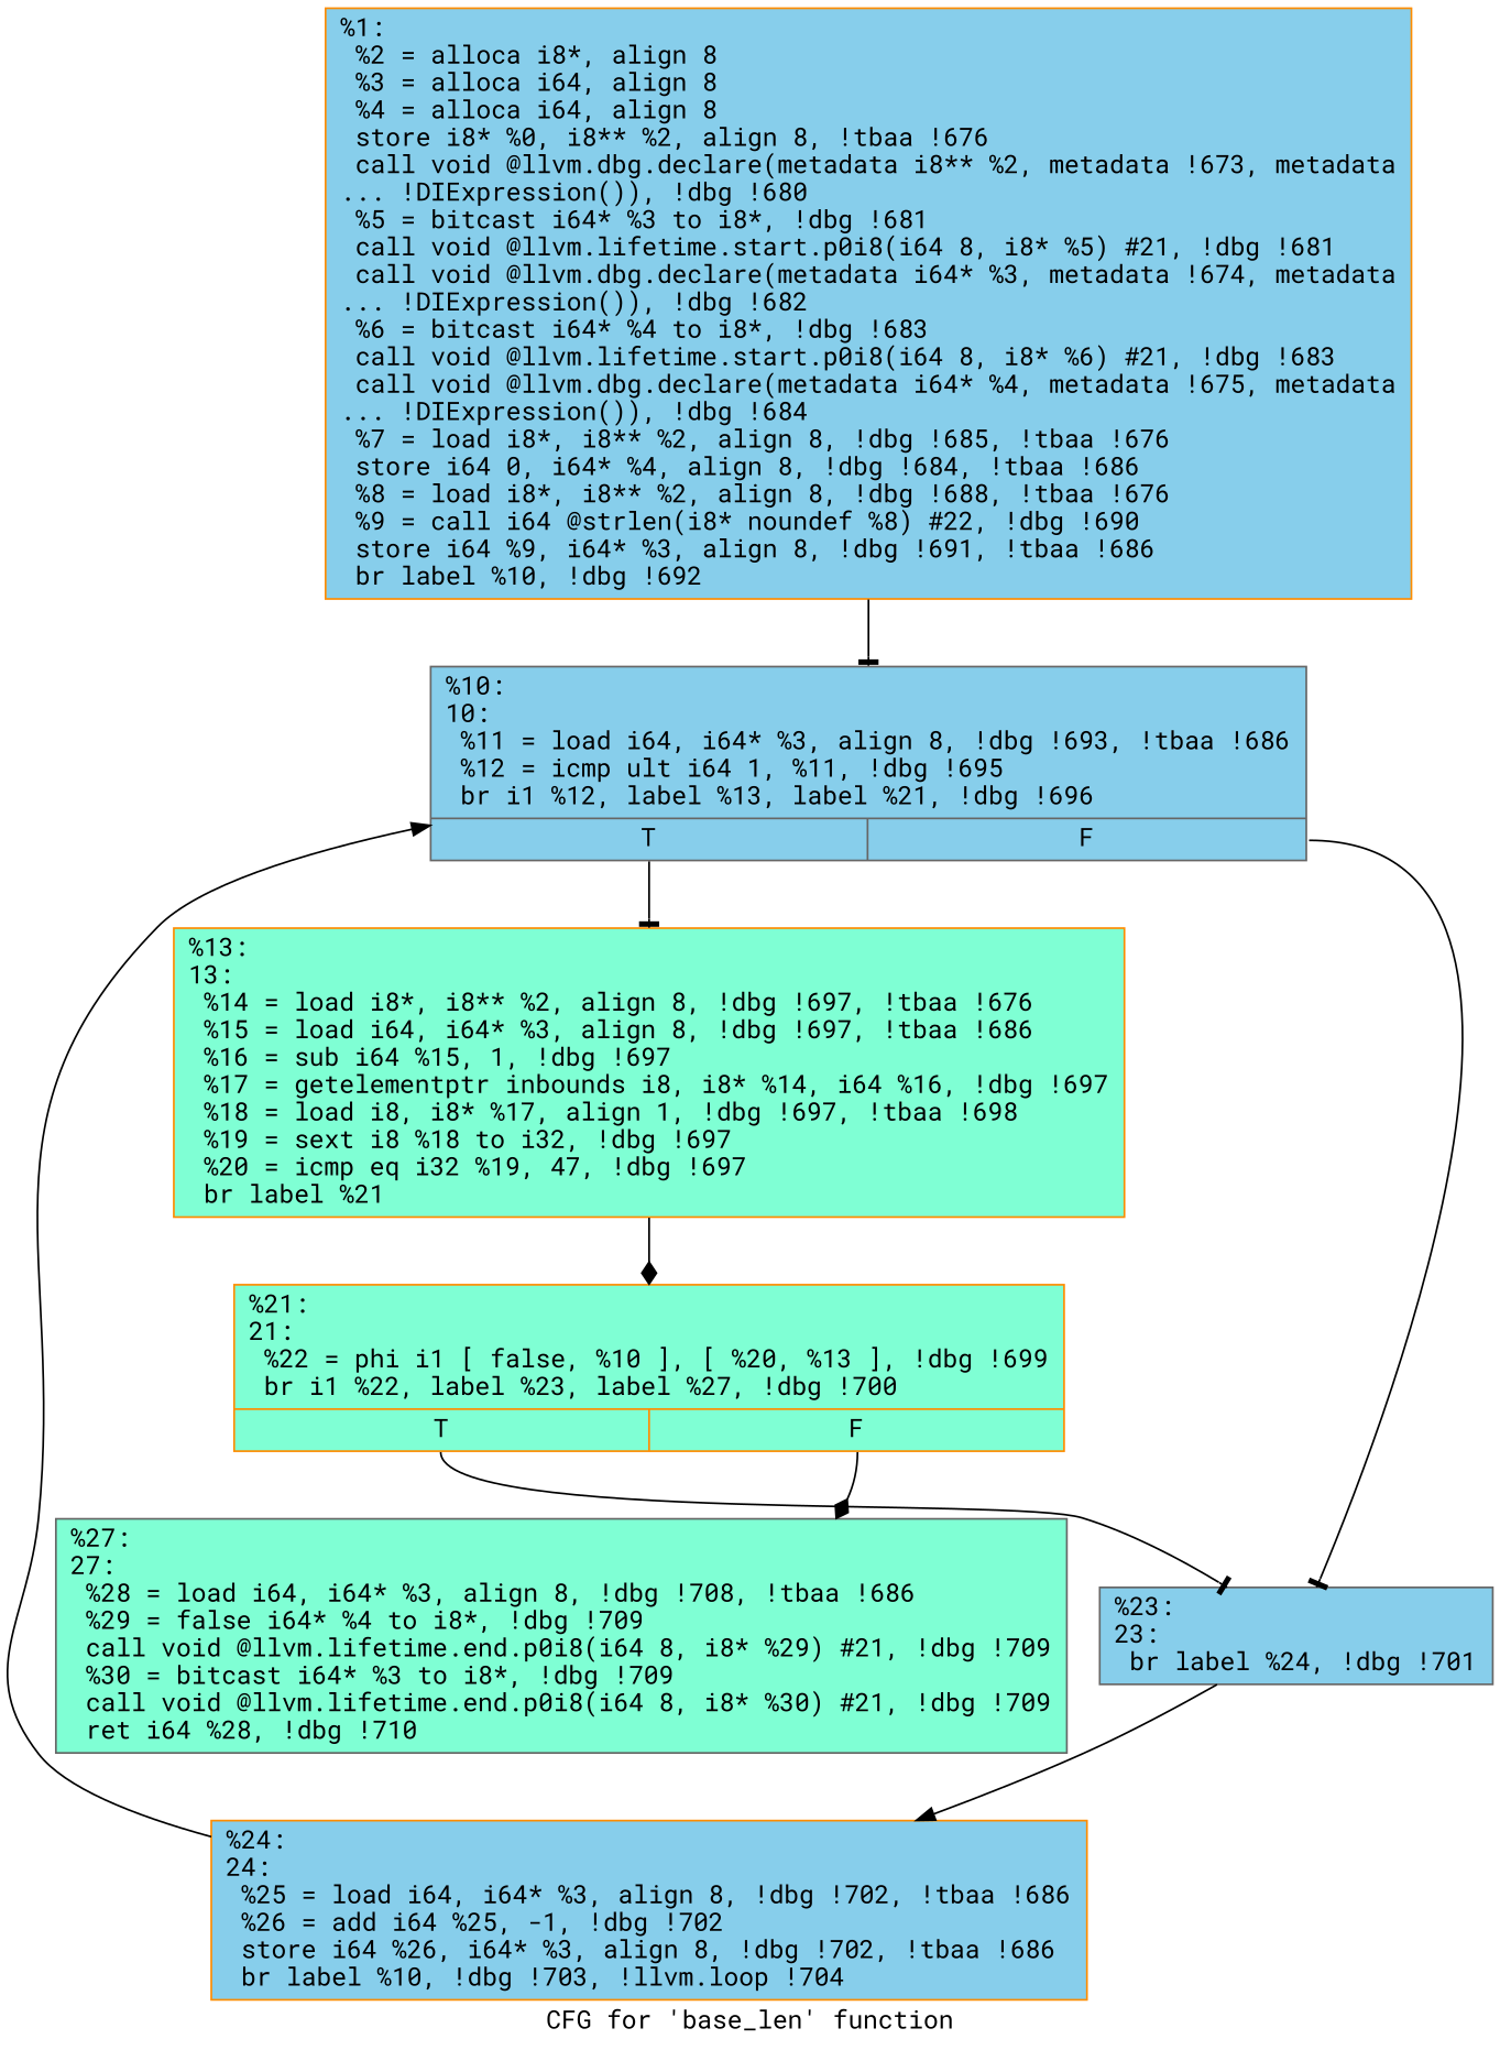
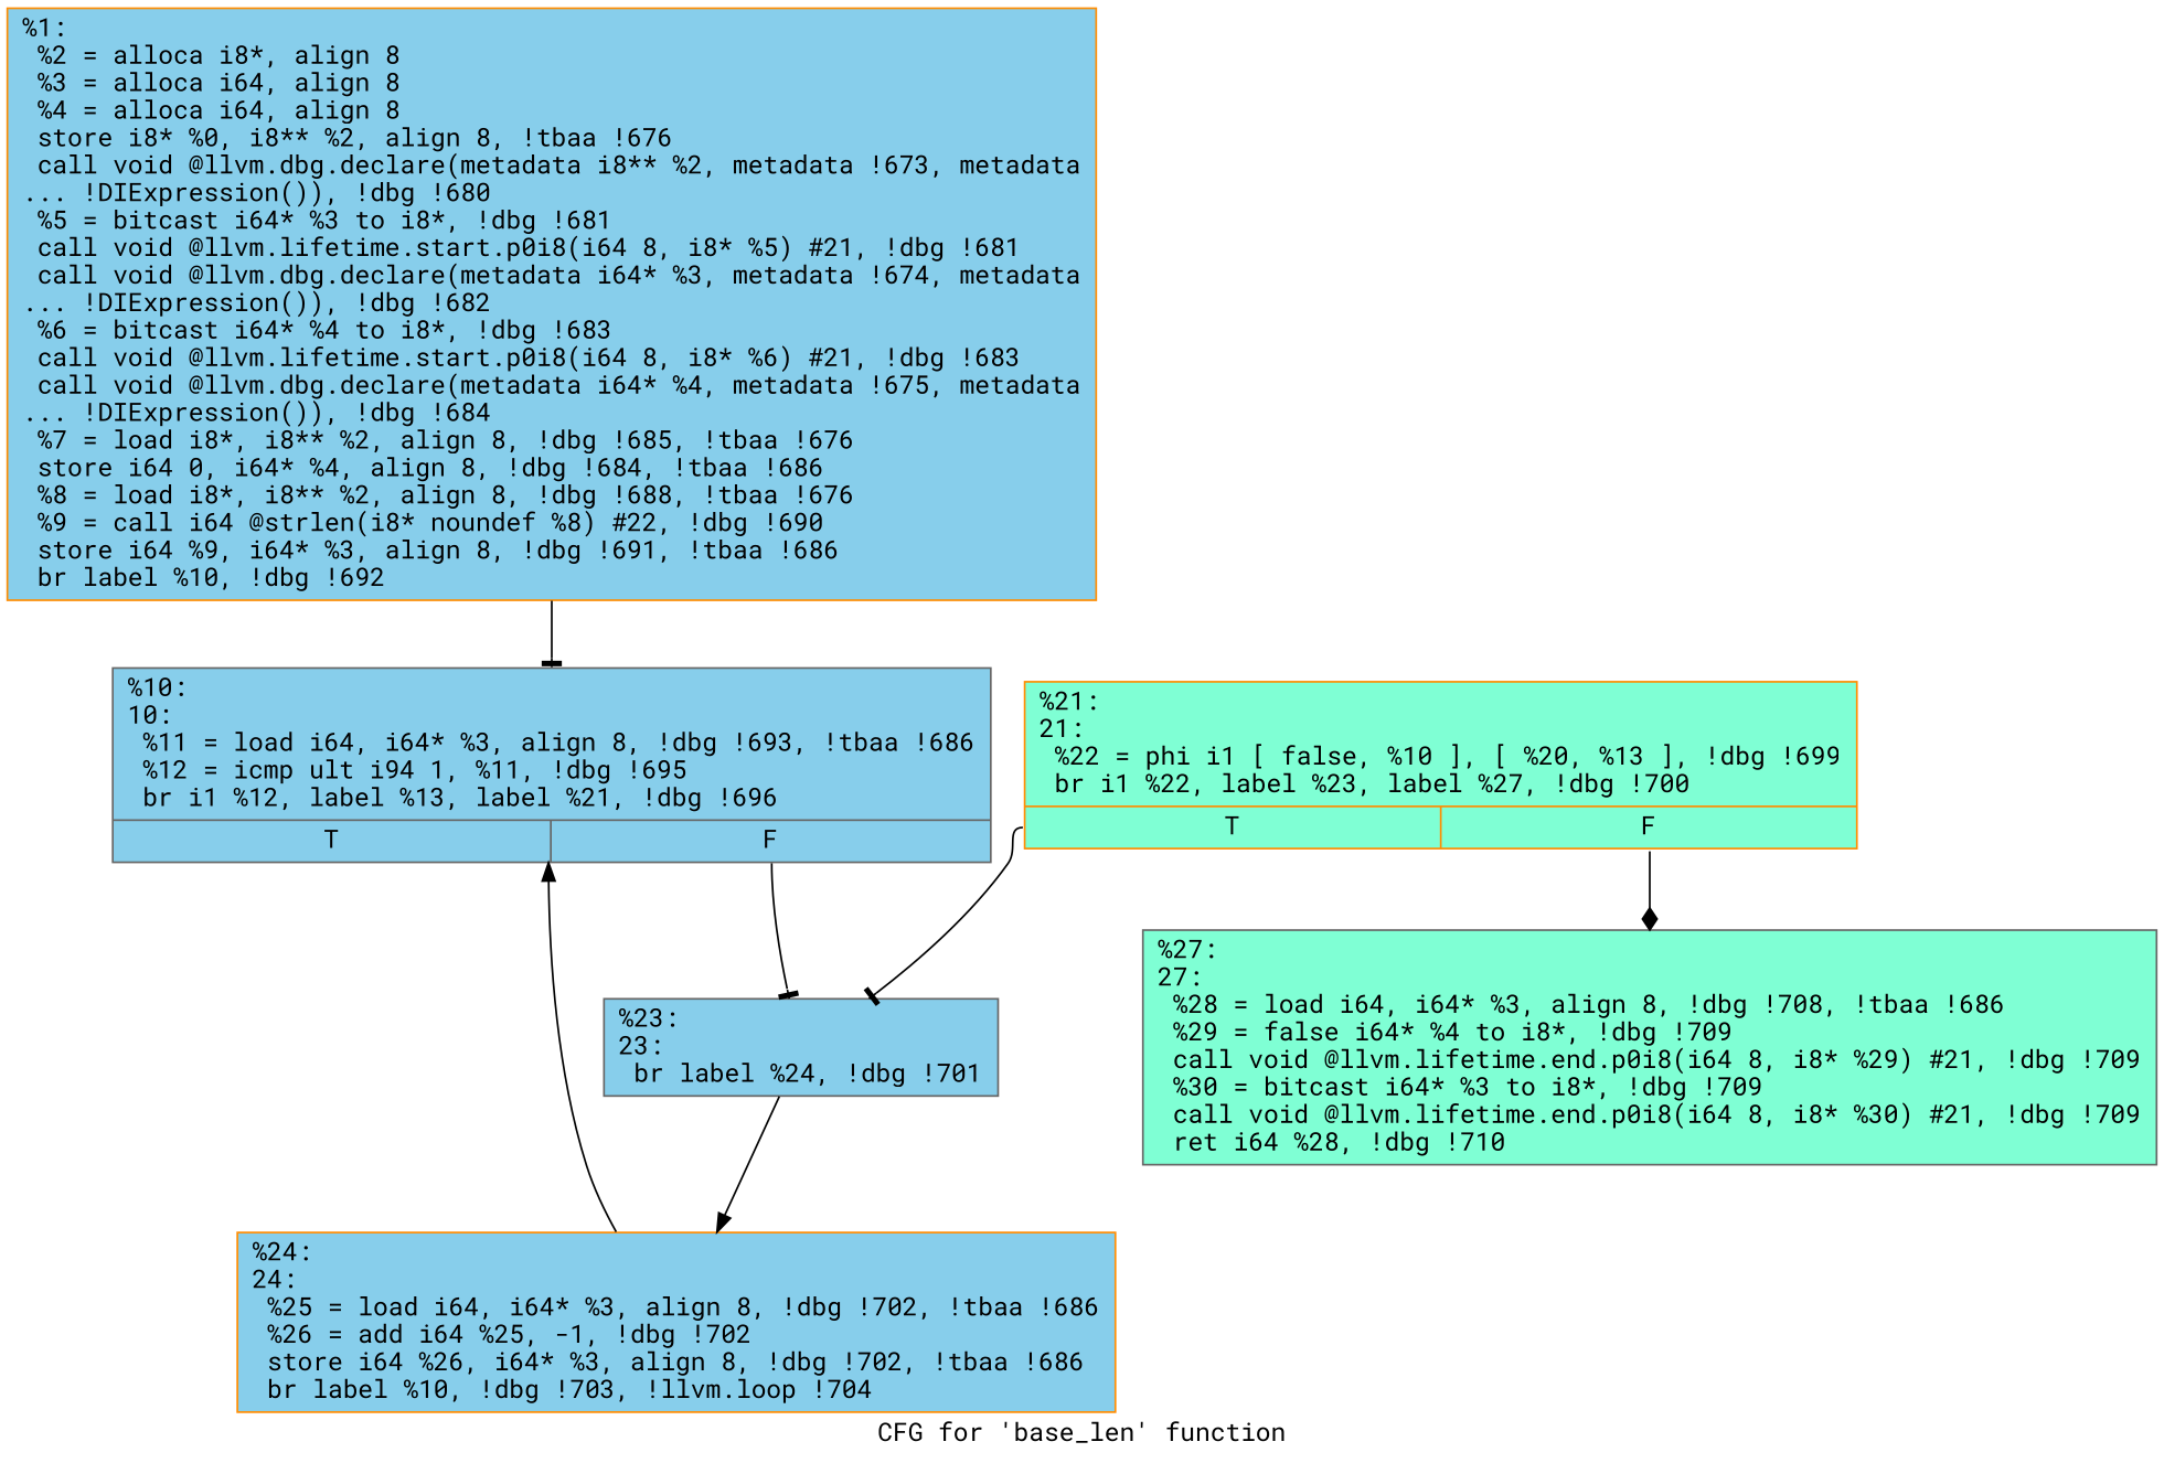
  digraph {
    fontname="Roboto Mono"
    label="CFG for 'base_len' function"
    node [color=darkorange fillcolor=skyblue fontname="Roboto Mono" shape=record style=filled]
    edge [arrowhead=tee fontname="Roboto Mono"]
    n1 [label="{%1:\l  %2 = alloca i8*, align 8\l  %3 = alloca i64, align 8\l  %4 = alloca i64, align 8\l  store i8* %0, i8** %2, align 8, !tbaa !676\l  call void @llvm.dbg.declare(metadata i8** %2, metadata !673, metadata\l... !DIExpression()), !dbg !680\l  %5 = bitcast i64* %3 to i8*, !dbg !681\l  call void @llvm.lifetime.start.p0i8(i64 8, i8* %5) #21, !dbg !681\l  call void @llvm.dbg.declare(metadata i64* %3, metadata !674, metadata\l... !DIExpression()), !dbg !682\l  %6 = bitcast i64* %4 to i8*, !dbg !683\l  call void @llvm.lifetime.start.p0i8(i64 8, i8* %6) #21, !dbg !683\l  call void @llvm.dbg.declare(metadata i64* %4, metadata !675, metadata\l... !DIExpression()), !dbg !684\l  %7 = load i8*, i8** %2, align 8, !dbg !685, !tbaa !676\l  store i64 0, i64* %4, align 8, !dbg !684, !tbaa !686\l  %8 = load i8*, i8** %2, align 8, !dbg !688, !tbaa !676\l  %9 = call i64 @strlen(i8* noundef %8) #22, !dbg !690\l  store i64 %9, i64* %3, align 8, !dbg !691, !tbaa !686\l  br label %10, !dbg !692\l}"]
-   n2 [color=gray40 label="{%10:\l10:                                               \l  %11 = load i64, i64* %3, align 8, !dbg !693, !tbaa !686\l  %12 = icmp ult i64 1, %11, !dbg !695\l  br i1 %12, label %13, label %21, !dbg !696\l|{<s0>T|<s1>F}}"]
-   n3 [fillcolor=aquamarine label="{%13:\l13:                                               \l  %14 = load i8*, i8** %2, align 8, !dbg !697, !tbaa !676\l  %15 = load i64, i64* %3, align 8, !dbg !697, !tbaa !686\l  %16 = sub i64 %15, 1, !dbg !697\l  %17 = getelementptr inbounds i8, i8* %14, i64 %16, !dbg !697\l  %18 = load i8, i8* %17, align 1, !dbg !697, !tbaa !698\l  %19 = sext i8 %18 to i32, !dbg !697\l  %20 = icmp eq i32 %19, 47, !dbg !697\l  br label %21\l}"]
+   n2 [color=gray40 label="{%10:\l10:                                               \l  %11 = load i64, i64* %3, align 8, !dbg !693, !tbaa !686\l  %12 = icmp ult i94 1, %11, !dbg !695\l  br i1 %12, label %13, label %21, !dbg !696\l|{<s0>T|<s1>F}}"]
    n4 [color=gray40 label="{%23:\l23:                                               \l  br label %24, !dbg !701\l}"]
    n5 [fillcolor=aquamarine label="{%21:\l21:                                               \l  %22 = phi i1 [ false, %10 ], [ %20, %13 ], !dbg !699\l  br i1 %22, label %23, label %27, !dbg !700\l|{<s0>T|<s1>F}}"]
    n6 [color=gray40 fillcolor=aquamarine label="{%27:\l27:                                               \l  %28 = load i64, i64* %3, align 8, !dbg !708, !tbaa !686\l  %29 = false i64* %4 to i8*, !dbg !709\l  call void @llvm.lifetime.end.p0i8(i64 8, i8* %29) #21, !dbg !709\l  %30 = bitcast i64* %3 to i8*, !dbg !709\l  call void @llvm.lifetime.end.p0i8(i64 8, i8* %30) #21, !dbg !709\l  ret i64 %28, !dbg !710\l}"]
    n7 [label="{%24:\l24:                                               \l  %25 = load i64, i64* %3, align 8, !dbg !702, !tbaa !686\l  %26 = add i64 %25, -1, !dbg !702\l  store i64 %26, i64* %3, align 8, !dbg !702, !tbaa !686\l  br label %10, !dbg !703, !llvm.loop !704\l}"]
    n1 -> n2
-   n2 -> n3 [tailport=s0]
    n2 -> n4 [tailport=s1]
-   n3 -> n5 [arrowhead=diamond]
    n4 -> n7 [arrowhead=normal]
    n5 -> n4 [tailport=s0]
    n5 -> n6 [arrowhead=diamond tailport=s1]
    n7 -> n2 [arrowhead=normal]
  }
